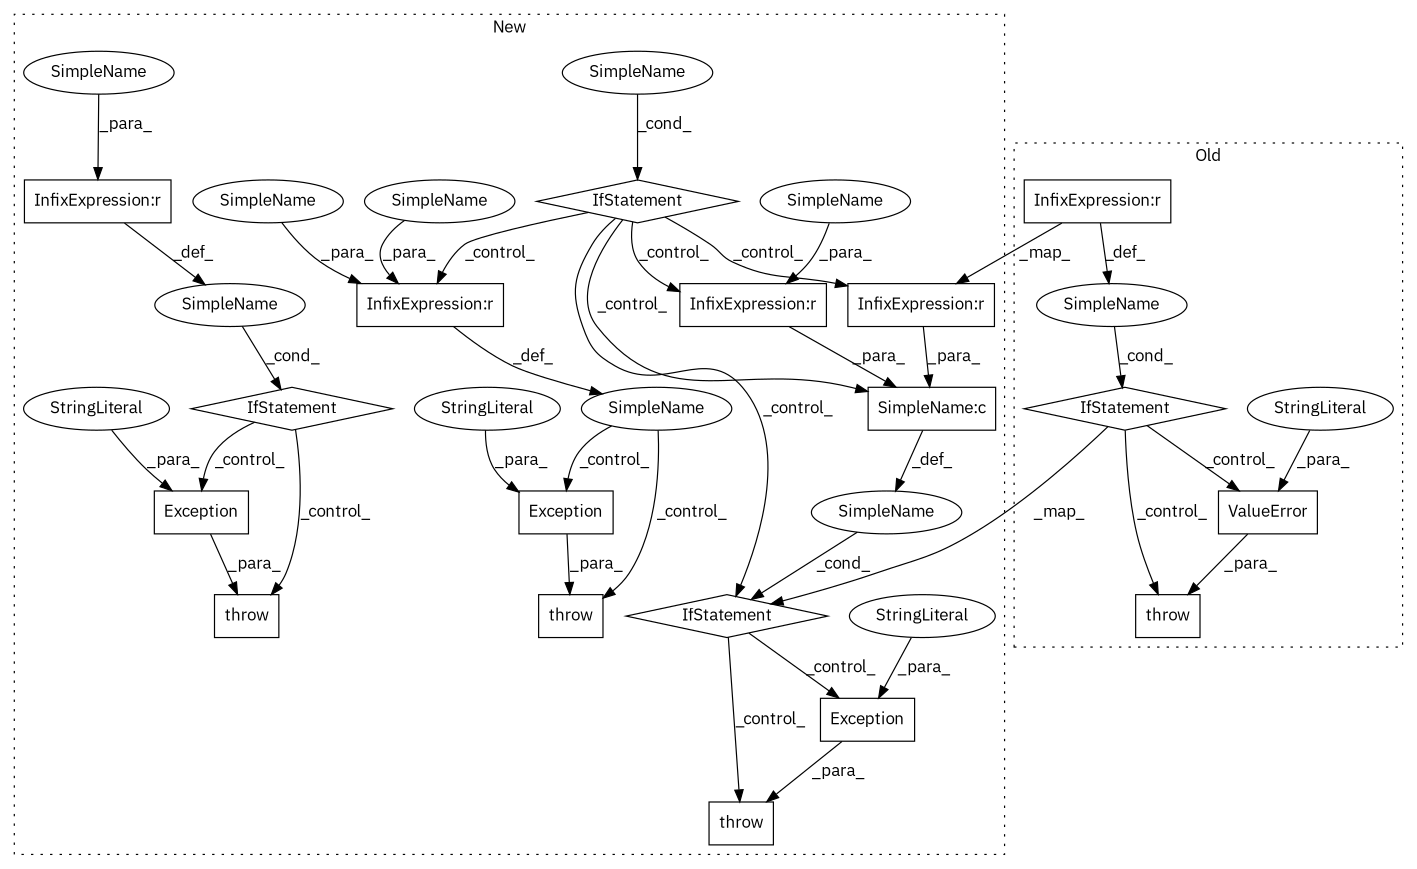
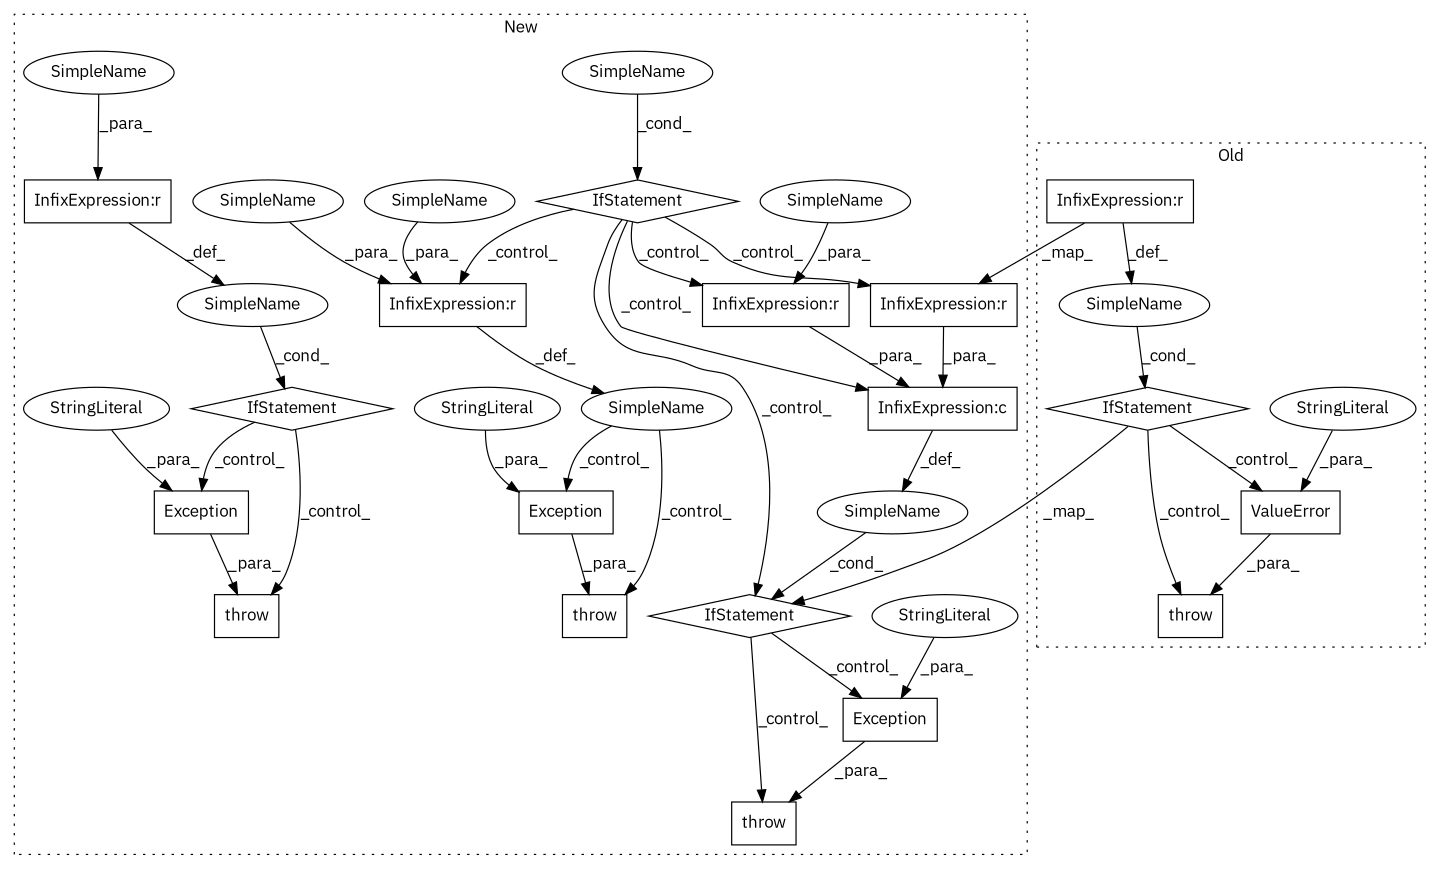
  digraph {
    fontname="IBM Plex Sans"
    node [a=42 l=4 shape=box fontname="IBM Plex Sans"]
    edge [fontname="IBM Plex Sans"]
    n1 [a=32 l="11,1" label=ValueError s="4447,4493"]
    n2 [a=45 l=35 label=StringLiteral s=4458 shape=ellipse]
    n3 [a=53 l=6 label=throw s=4441]
    n4 [label=SimpleName shape=ellipse l=""]
    n5 [a=27 label="InfixExpression:r" s=4423]
    n6 [a=25 l="4,2" label=IfStatement s="4417,4431" shape=diamond]
    n7 [a=32 l="10,1" label=Exception s="6064,6127"]
    n8 [a=53 l=6 label=throw s=6058]
-   n9 [a=27 label="SimpleName:c" s=6032]
+   n9 [a=27 label="InfixExpression:c" s=6032]
    n10 [label=SimpleName shape=ellipse l=""]
    n11 [a=45 l=53 label=StringLiteral s=6074 shape=ellipse]
    n12 [a=27 label="InfixExpression:r" s=6023]
    n13 [a=27 label="InfixExpression:r" s=5686]
    n14 [a=27 label="InfixExpression:r" s=6549]
    n15 [a=27 label="InfixExpression:r" s=6039]
    n16 [a=53 l=6 label=throw s=6569]
    n17 [a=25 l="4,2" label=IfStatement s="6016,6048" shape=diamond]
    n18 [a=53 l=6 label=throw s=5706]
    n19 [label=SimpleName shape=ellipse l=""]
    n20 [label=SimpleName shape=ellipse l=""]
    n21 [a=25 l="4,2" label=IfStatement s="6542,6557" shape=diamond]
    n22 [label=SimpleName shape=ellipse l=""]
    n23 [a=32 l="10,1" label=Exception s="5712,5815"]
    n24 [a=25 l="4,2" label=IfStatement s="5656,5670" shape=diamond]
    n25 [a=45 l=93 label=StringLiteral s=5722 shape=ellipse]
    n26 [a=32 l="10,1" label=Exception s="6575,6682"]
    n27 [a=45 l=97 label=StringLiteral s=6585 shape=ellipse]
    n28 [label=SimpleName s=6027 shape=ellipse]
    n29 [label=SimpleName s=5690 shape=ellipse]
    n30 [label=SimpleName s=6553 shape=ellipse]
    n31 [l=2 label=SimpleName s=5684 shape=ellipse]
    subgraph cluster_1 {
      label=Old
      style=dotted
      n1
      n2
      n3
      n4
      n5
      n6
    }
    subgraph cluster_2 {
      label=New
      style=dotted
      n7
      n8
      n9
      n10
      n11
      n12
      n13
      n14
      n15
      n16
      n17
      n18
      n19
      n20
      n21
      n22
      n23
      n24
      n25
      n26
      n27
      n28
      n29
      n30
      n31
    }
    n1 -> n3 [label=_para_]
    n2 -> n1 [label=_para_]
    n4 -> n6 [label=_cond_]
    n5 -> n4 [label=_def_]
    n5 -> n15 [label=_map_]
    n6 -> n1 [label=_control_]
    n6 -> n3 [label=_control_]
    n6 -> n17 [label=_map_]
    n7 -> n8 [label=_para_]
    n9 -> n10 [label=_def_]
    n10 -> n17 [label=_cond_]
    n11 -> n7 [label=_para_]
    n12 -> n9 [label=_para_]
    n13 -> n22 [label=_def_]
    n14 -> n20 [label=_def_]
    n15 -> n9 [label=_para_]
    n17 -> n7 [label=_control_]
    n17 -> n8 [label=_control_]
    n19 -> n24 [label=_cond_]
    n20 -> n21 [label=_cond_]
    n21 -> n16 [label=_control_]
    n21 -> n26 [label=_control_]
    n22 -> n18 [label=_control_]
    n22 -> n23 [label=_control_]
    n23 -> n18 [label=_para_]
    n24 -> n9 [label=_control_]
    n24 -> n12 [label=_control_]
    n24 -> n13 [label=_control_]
    n24 -> n15 [label=_control_]
    n24 -> n17 [label=_control_]
    n25 -> n23 [label=_para_]
    n26 -> n16 [label=_para_]
    n27 -> n26 [label=_para_]
    n28 -> n12 [label=_para_]
    n29 -> n13 [label=_para_]
    n30 -> n14 [label=_para_]
    n31 -> n13 [label=_para_]
  }
